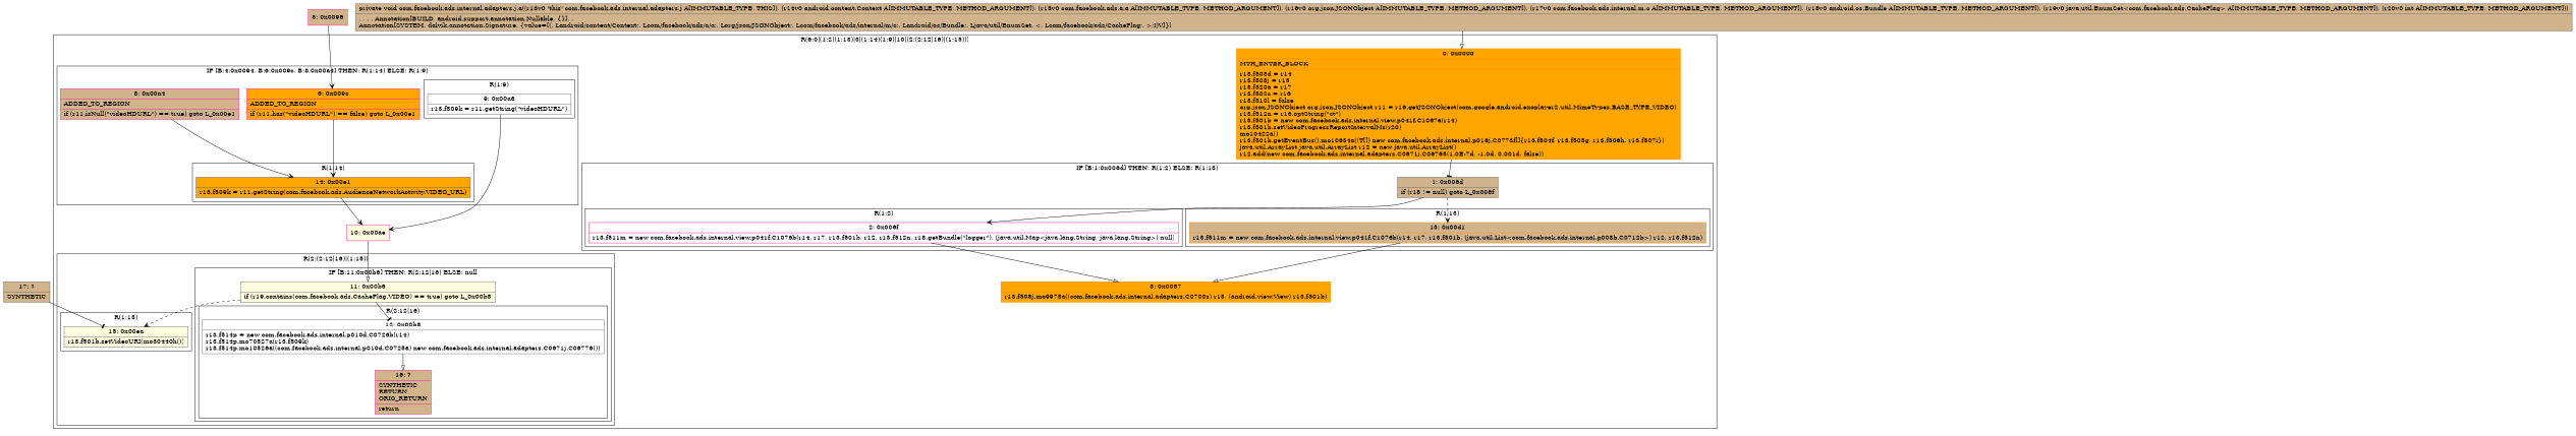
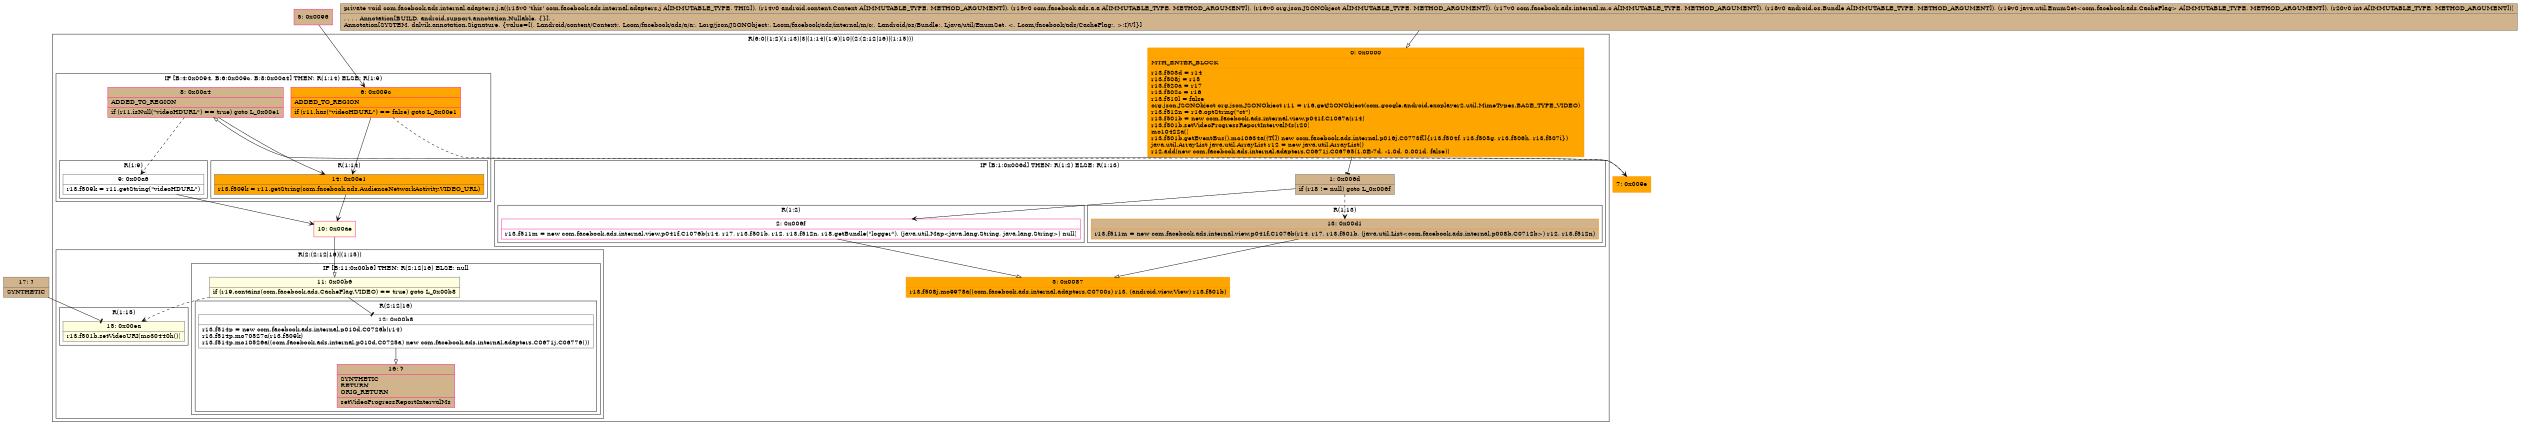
  digraph {
    node [color=gray40 fillcolor=tan shape=record style=filled]
    edge [arrowhead=vee]
    n1 [color=deeppink fillcolor=white label="{2\:\ 0x006f|r13.f511m = new com.facebook.ads.internal.view.p041f.C1076b(r14, r17, r13.f501b, r12, r13.f512n, r18.getBundle(\"logger\"), (java.util.Map\<java.lang.String, java.lang.String\>) null)\l}"]
    n2 [color=darkorange label="{13\:\ 0x00d1|r13.f511m = new com.facebook.ads.internal.view.p041f.C1076b(r14, r17, r13.f501b, (java.util.List\<com.facebook.ads.internal.p008b.C0712b\>) r12, r13.f512n)\l}"]
    n3 [label="{1\:\ 0x006d|if (r18 != null) goto L_0x006f\l}"]
    n4 [fillcolor=orange label="{14\:\ 0x00e1|r13.f509k = r11.getString(com.facebook.ads.AudienceNetworkActivity.VIDEO_URL)\l}"]
    n5 [fillcolor=white label="{9\:\ 0x00a6|r13.f509k = r11.getString(\"videoHDURL\")\l}"]
    n6 [color=deeppink fillcolor=orange label="{6\:\ 0x009c|ADDED_TO_REGION\l|if (r11.has(\"videoHDURL\") == false) goto L_0x00e1\l}"]
    n7 [color=deeppink label="{8\:\ 0x00a4|ADDED_TO_REGION\l|if (r11.isNull(\"videoHDURL\") == true) goto L_0x00e1\l}"]
    n8 [fillcolor=white label="{12\:\ 0x00b8|r13.f514p = new com.facebook.ads.internal.p010d.C0726b(r14)\lr13.f514p.mo70527a(r13.f509k)\lr13.f514p.mo10526a((com.facebook.ads.internal.p010d.C0725a) new com.facebook.ads.internal.adapters.C0671j.C06776())\l}"]
-   n9 [color=deeppink label="{16\:\ ?|SYNTHETIC\lRETURN\lORIG_RETURN\l|return\l}"]
+   n9 [color=deeppink label="{16\:\ ?|SYNTHETIC\lRETURN\lORIG_RETURN\l|setVideoProgressReportIntervalMs\l}"]
    n10 [fillcolor=lightyellow label="{11\:\ 0x00b6|if (r19.contains(com.facebook.ads.CacheFlag.VIDEO) == true) goto L_0x00b8\l}"]
    n11 [fillcolor=lightyellow label="{15\:\ 0x00ea|r13.f501b.setVideoURI(mo30440h())\l}"]
    n12 [color=darkorange fillcolor=orange label="{0\:\ 0x0000|MTH_ENTER_BLOCK\l|r13.f503d = r14\lr13.f508j = r15\lr13.f520a = r17\lr13.f502c = r16\lr13.f510l = false\lorg.json.JSONObject org.json.JSONObject r11 = r16.getJSONObject(com.google.android.exoplayer2.util.MimeTypes.BASE_TYPE_VIDEO)\lr13.f512n = r16.optString(\"ct\")\lr13.f501b = new com.facebook.ads.internal.view.p041f.C1067a(r14)\lr13.f501b.setVideoProgressReportIntervalMs(r20)\lmo10422a()\lr13.f501b.getEventBus().mo10634a((T[]) new com.facebook.ads.internal.p016j.C0773f[]\{r13.f504f, r13.f505g, r13.f506h, r13.f507i\})\ljava.util.ArrayList java.util.ArrayList r12 = new java.util.ArrayList()\lr12.add(new com.facebook.ads.internal.adapters.C0671j.C06765(1.0E\-7d, \-1.0d, 0.001d, false))\l}"]
    n13 [color=darkorange fillcolor=orange label="{3\:\ 0x0087|r13.f508j.mo9978a((com.facebook.ads.internal.adapters.C0700s) r13, (android.view.View) r13.f501b)\l}"]
    n14 [color=deeppink fillcolor=lightyellow label="{10\:\ 0x00ae}"]
+   n15 [color=darkorange fillcolor=orange label="{7\:\ 0x009e}"]
    n16 [color=deeppink label="{5\:\ 0x0096}"]
    n17 [label="{17\:\ ?|SYNTHETIC\l}"]
    n18 [label="{private void com.facebook.ads.internal.adapters.j.a((r13v0 'this' com.facebook.ads.internal.adapters.j A[IMMUTABLE_TYPE, THIS]), (r14v0 android.content.Context A[IMMUTABLE_TYPE, METHOD_ARGUMENT]), (r15v0 com.facebook.ads.a.a A[IMMUTABLE_TYPE, METHOD_ARGUMENT]), (r16v0 org.json.JSONObject A[IMMUTABLE_TYPE, METHOD_ARGUMENT]), (r17v0 com.facebook.ads.internal.m.c A[IMMUTABLE_TYPE, METHOD_ARGUMENT]), (r18v0 android.os.Bundle A[IMMUTABLE_TYPE, METHOD_ARGUMENT]), (r19v0 java.util.EnumSet\<com.facebook.ads.CacheFlag\> A[IMMUTABLE_TYPE, METHOD_ARGUMENT]), (r20v0 int A[IMMUTABLE_TYPE, METHOD_ARGUMENT]))  | , , , , Annotation[BUILD, android.support.annotation.Nullable, \{\}], , \lAnnotation[SYSTEM, dalvik.annotation.Signature, \{value=[(, Landroid\/content\/Context;, Lcom\/facebook\/ads\/a\/a;, Lorg\/json\/JSONObject;, Lcom\/facebook\/ads\/internal\/m\/c;, Landroid\/os\/Bundle;, Ljava\/util\/EnumSet, \<, Lcom\/facebook\/ads\/CacheFlag;, \>;I)V]\}]\l}"]
    subgraph cluster_1 {
      label="R(6:0|(1:2)(1:13)|3|(1:14)(1:9)|10|(2:(2:12|16)|(1:15)))"
      n12
      n13
      n14
      subgraph cluster_2 {
        label="IF [B:1:0x006d] THEN: R(1:2) ELSE: R(1:13)"
        n3
        subgraph cluster_3 {
          label="R(1:2)"
          n1
        }
        subgraph cluster_4 {
          label="R(1:13)"
          n2
        }
      }
      subgraph cluster_5 {
        label="IF [B:4:0x0094, B:6:0x009c, B:8:0x00a4] THEN: R(1:14) ELSE: R(1:9)"
        n6
        n7
        subgraph cluster_6 {
          label="R(1:14)"
          n4
        }
        subgraph cluster_7 {
          label="R(1:9)"
          n5
        }
      }
      subgraph cluster_8 {
        label="R(2:(2:12|16)|(1:15))"
        subgraph cluster_9 {
          label="IF [B:11:0x00b6] THEN: R(2:12|16) ELSE: null"
          n10
          subgraph cluster_10 {
            label="R(2:12|16)"
            n8
            n9
          }
        }
        subgraph cluster_11 {
          label="R(1:15)"
          n11
        }
      }
    }
    n1 -> n13 [arrowhead=onormal]
    n2 -> n13 [arrowhead=onormal]
    n3 -> n1
    n3 -> n2 [style=dashed]
    n4 -> n14
    n5 -> n14
    n6 -> n4
+   n6 -> n15 [style=dashed]
    n7 -> n4
+   n7 -> n5 [style=dashed]
    n8 -> n9 [arrowhead=onormal]
    n10 -> n8 [arrowhead=tee]
    n10 -> n11 [style=dashed]
    n12 -> n3 [arrowhead=tee]
    n14 -> n10 [arrowhead=onormal]
+   n15 -> n7 [arrowhead=onormal]
    n16 -> n6
    n17 -> n11 [arrowhead=tee]
    n18 -> n12 [arrowhead=onormal]
  }
